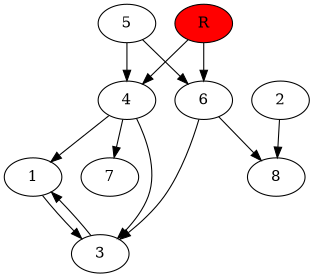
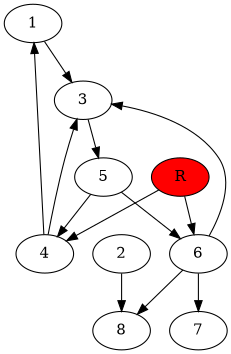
  digraph {
    1
    3
    2
    8
    4
    7
    5
    6
    R [fillcolor="#ff0000" style=filled]
    1 -> 3
-   3 -> 1
+   3 -> 5
    2 -> 8
    4 -> 1
    4 -> 3
-   4 -> 7
+   6 -> 7
    5 -> 4
    5 -> 6
    6 -> 3
    6 -> 8
    R -> 4
    R -> 6
  }
